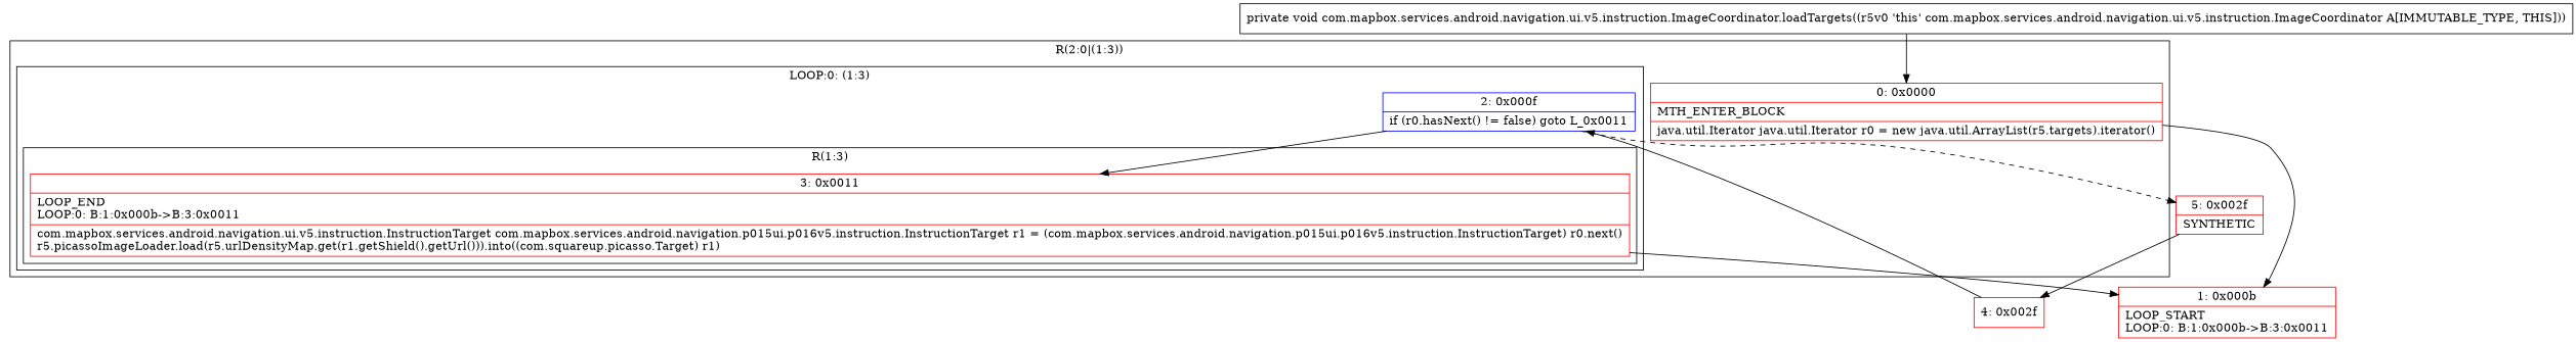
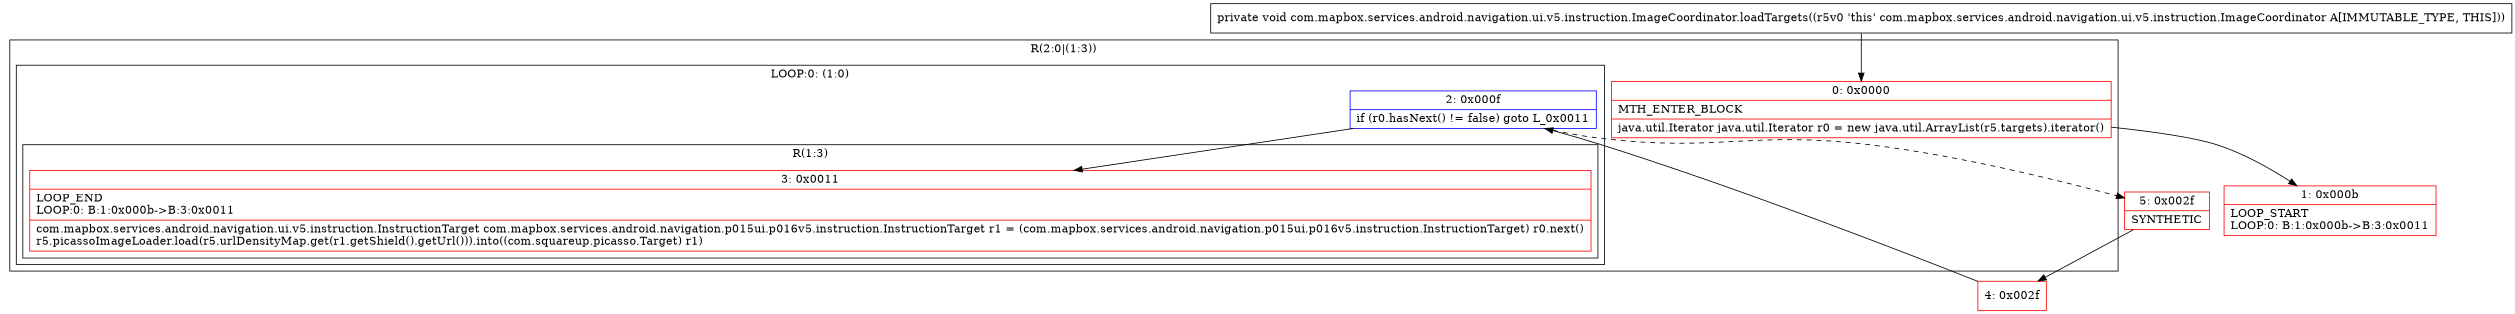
  digraph {
    node [color=red shape=record]
    n1 [label="{3\:\ 0x0011|LOOP_END\lLOOP:0: B:1:0x000b\-\>B:3:0x0011\l|com.mapbox.services.android.navigation.ui.v5.instruction.InstructionTarget com.mapbox.services.android.navigation.p015ui.p016v5.instruction.InstructionTarget r1 = (com.mapbox.services.android.navigation.p015ui.p016v5.instruction.InstructionTarget) r0.next()\lr5.picassoImageLoader.load(r5.urlDensityMap.get(r1.getShield().getUrl())).into((com.squareup.picasso.Target) r1)\l}"]
    n2 [color=blue label="{2\:\ 0x000f|if (r0.hasNext() != false) goto L_0x0011\l}"]
    n3 [label="{0\:\ 0x0000|MTH_ENTER_BLOCK\l|java.util.Iterator java.util.Iterator r0 = new java.util.ArrayList(r5.targets).iterator()\l}"]
    n4 [label="{1\:\ 0x000b|LOOP_START\lLOOP:0: B:1:0x000b\-\>B:3:0x0011\l}"]
    n5 [label="{5\:\ 0x002f|SYNTHETIC\l}"]
    n6 [label="{4\:\ 0x002f}"]
    n7 [label="{private void com.mapbox.services.android.navigation.ui.v5.instruction.ImageCoordinator.loadTargets((r5v0 'this' com.mapbox.services.android.navigation.ui.v5.instruction.ImageCoordinator A[IMMUTABLE_TYPE, THIS])) }" color=""]
    subgraph cluster_1 {
      label="R(2:0|(1:3))"
      n3
      subgraph cluster_2 {
-       label="LOOP:0: (1:3)"
+       label="LOOP:0: (1:0)"
        n2
        subgraph cluster_3 {
          label="R(1:3)"
          n1
        }
      }
    }
-   n1 -> n4
    n2 -> n1
    n2 -> n5 [style=dashed]
    n3 -> n4
    n5 -> n6
    n6 -> n2
    n7 -> n3
  }
